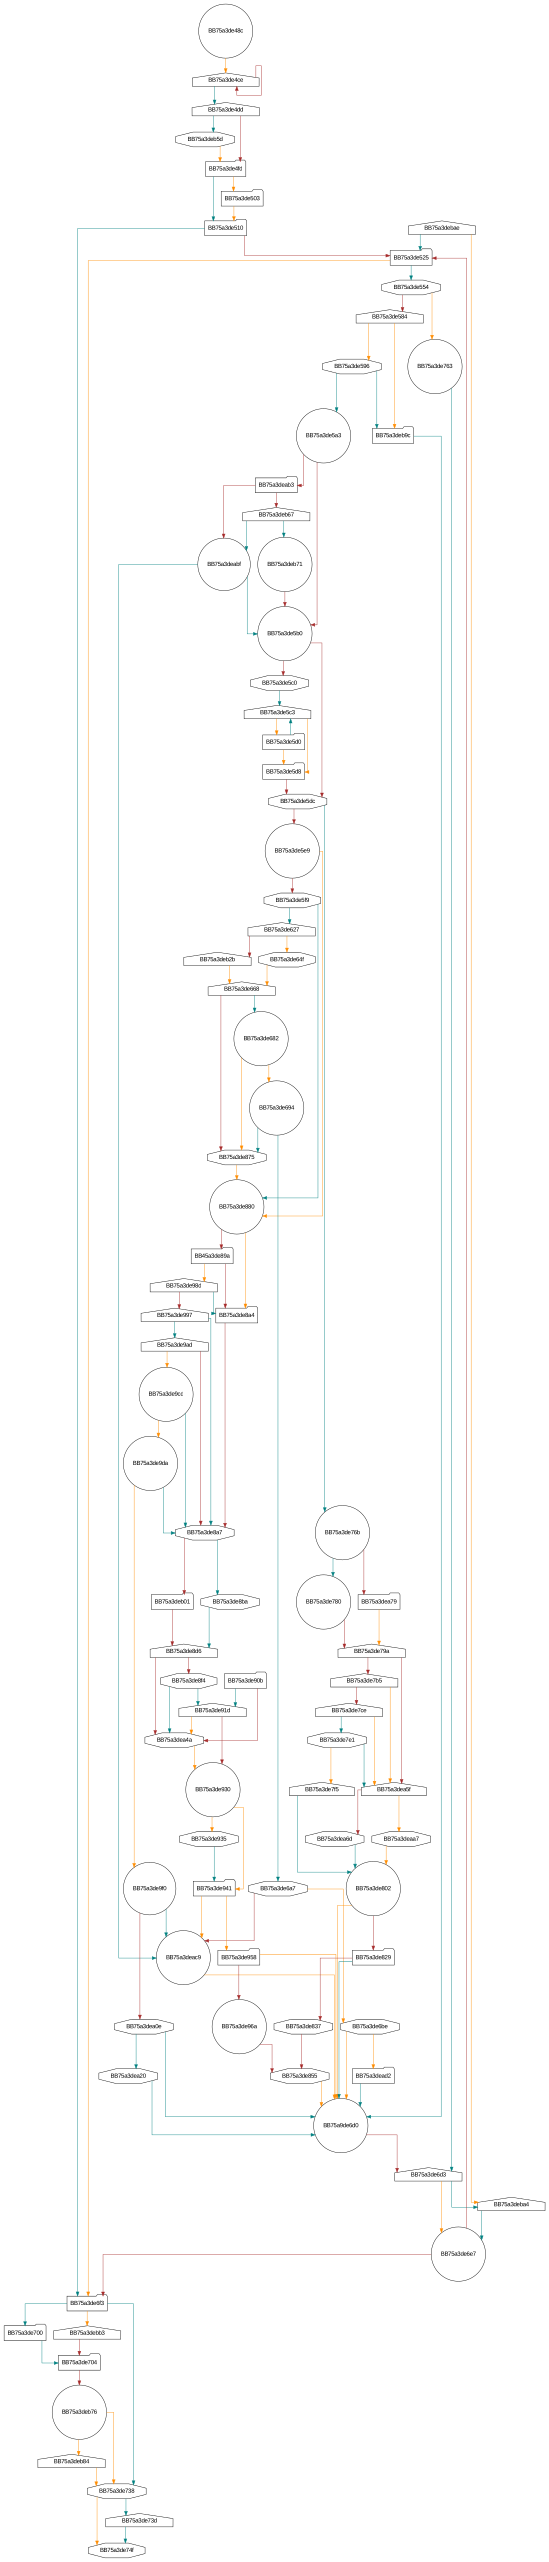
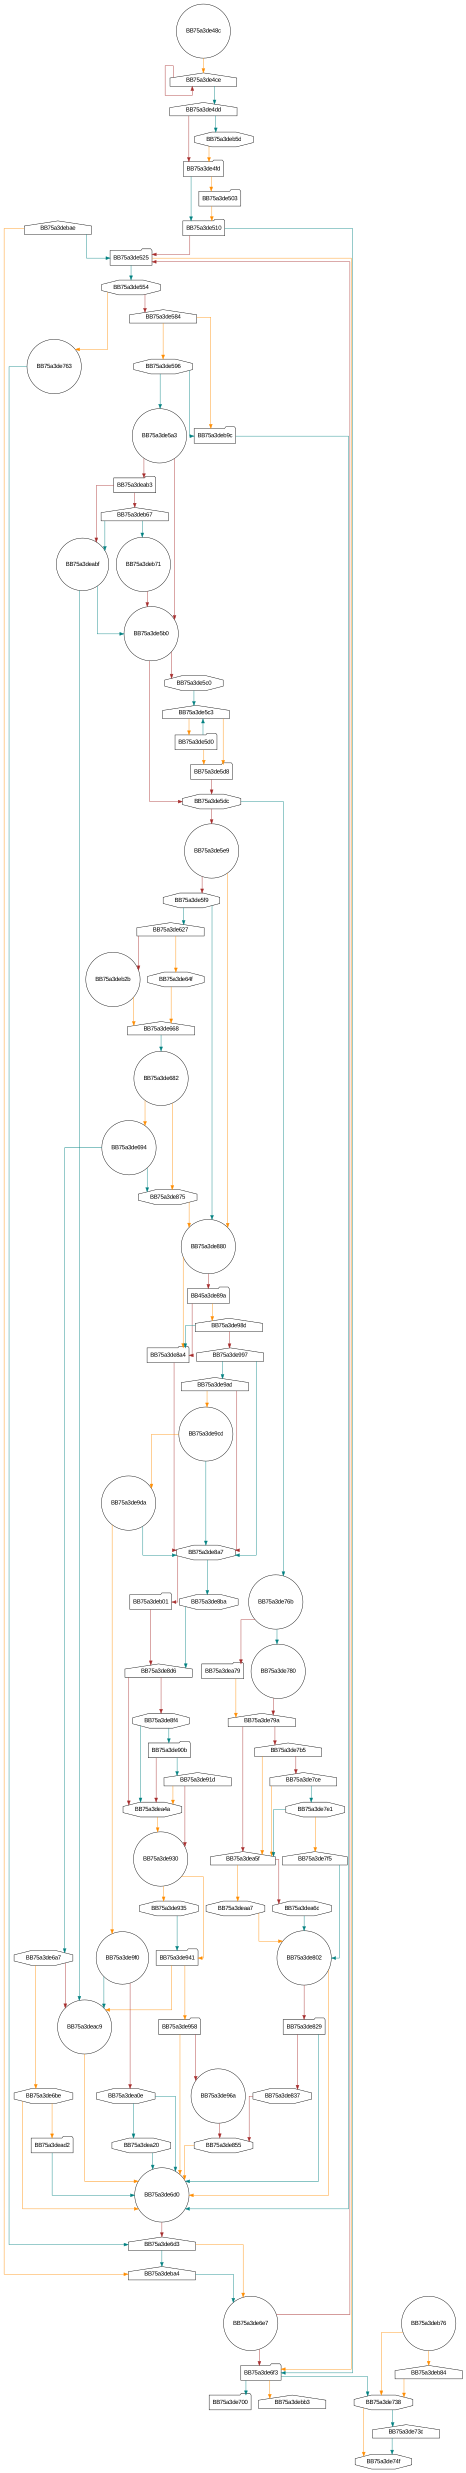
  digraph {
    fontname="Liberation Sans"
    splines=ortho
    node [fontname="Liberation Sans" shape=house]
    edge [color=teal fontname="Liberation Sans"]
    BB75a3de48c [shape=circle]
    BB75a3de4ce
    BB75a3de4dd
    BB75a3deb5d [shape=octagon]
    BB75a3de4fd [shape=folder]
    BB75a3de510 [shape=folder]
    BB75a3de503 [shape=folder]
    BB75a3de6f3 [shape=folder]
    BB75a3de525 [shape=folder]
    BB75a3debb3
    BB75a3de700 [shape=folder]
    BB75a3de738 [shape=octagon]
    BB75a3de554 [shape=octagon]
-   BB75a3de704 [shape=folder]
    BB75a3de763 [shape=circle]
    BB75a3de584
    BB75a3de6d3
    BB75a3deb9c [shape=folder]
    BB75a3de596 [shape=octagon]
    BB75a3deba4
    BB75a3de6e7 [shape=circle]
-   BB75a3de6d0 [shape=circle label=BB75a9de6d0]
+   BB75a3de6d0 [shape=circle]
    BB75a3de5a3 [shape=circle]
    BB75a3deab3 [shape=folder]
    BB75a3de5b0 [shape=circle]
    BB75a3deb67
    BB75a3deabf [shape=circle]
    BB75a3de5dc [shape=octagon]
    BB75a3de5c0 [shape=octagon]
    BB75a3deb71 [shape=circle]
    BB75a3deac9 [shape=circle]
    BB75a3de76b [shape=circle]
    BB75a3de5e9 [shape=circle]
    BB75a3de5c3
    BB75a3dea79 [shape=folder]
    BB75a3de780 [shape=circle]
    BB75a3de880 [shape=circle]
    BB75a3de5f9 [shape=octagon]
    BB75a3de5d8 [shape=folder]
    BB75a3de5d0 [shape=folder]
    BB75a3de79a
    BB75a3de8a4 [shape=folder]
    n43 [label=BB45a3de89a shape=folder]
    BB75a3de627
    BB75a3de8a7 [shape=octagon]
    BB75a3de98d
-   BB75a3deb2b
+   BB75a3deb2b [shape=circle]
    BB75a3de64f [shape=octagon]
    BB75a3de668
    BB75a3de875 [shape=octagon]
    BB75a3de682 [shape=circle]
    BB75a3de694 [shape=circle]
    BB75a3de6a7 [shape=octagon]
    BB75a3de6be [shape=octagon]
    BB75a3dead2 [shape=folder]
    BB75a3debae
    BB75a3deb76 [shape=circle]
    BB75a3deb84
    BB75a3de74f [shape=octagon]
    BB75a3de73d
    BB75a3dea5f
    BB75a3de7b5
    BB75a3deaa7 [shape=octagon]
    BB75a3dea6d [shape=octagon]
    BB75a3de7ce
    BB75a3de802 [shape=circle]
    BB75a3de7e1 [shape=octagon]
    BB75a3de7f5
    BB75a3de829 [shape=folder]
    BB75a3de837 [shape=octagon]
    BB75a3de855 [shape=octagon]
    BB75a3deb01 [shape=folder]
    BB75a3de8ba [shape=octagon]
    BB75a3de997
    BB75a3de9ad
    BB75a3de8d6
    BB75a3dea4a [shape=octagon]
    BB75a3de8f4 [shape=octagon]
    BB75a3de930 [shape=circle]
    BB75a3de90b [shape=folder]
    BB75a3de941 [shape=folder]
    BB75a3de935 [shape=octagon]
    BB75a3de91d
    BB75a3de958 [shape=folder]
    BB75a3de96a [shape=circle]
    BB75a3de9cd [shape=circle]
    BB75a3de9da [shape=circle]
    BB75a3de9f0 [shape=circle]
    BB75a3dea0e [shape=octagon]
    BB75a3dea20 [shape=octagon]
    BB75a3de48c -> BB75a3de4ce [color=darkorange]
    BB75a3de4ce -> BB75a3de4ce [color=brown]
    BB75a3de4ce -> BB75a3de4dd
    BB75a3de4dd -> BB75a3deb5d
    BB75a3de4dd -> BB75a3de4fd [color=brown]
    BB75a3deb5d -> BB75a3de4fd [color=darkorange]
    BB75a3de4fd -> BB75a3de510
    BB75a3de4fd -> BB75a3de503 [color=darkorange]
    BB75a3de510 -> BB75a3de6f3
    BB75a3de510 -> BB75a3de525 [color=brown]
    BB75a3de503 -> BB75a3de510 [color=darkorange]
    BB75a3de6f3 -> BB75a3debb3 [color=darkorange]
    BB75a3de6f3 -> BB75a3de700
    BB75a3de6f3 -> BB75a3de738
    BB75a3de525 -> BB75a3de6f3 [color=darkorange]
    BB75a3de525 -> BB75a3de554
-   BB75a3debb3 -> BB75a3de704 [color=brown]
-   BB75a3de700 -> BB75a3de704
    BB75a3de738 -> BB75a3de74f [color=darkorange]
    BB75a3de738 -> BB75a3de73d
    BB75a3de554 -> BB75a3de763 [color=darkorange]
    BB75a3de554 -> BB75a3de584 [color=brown]
-   BB75a3de704 -> BB75a3deb76 [color=brown]
    BB75a3de763 -> BB75a3de6d3
    BB75a3de584 -> BB75a3deb9c [color=darkorange]
    BB75a3de584 -> BB75a3de596 [color=darkorange]
    BB75a3de6d3 -> BB75a3deba4
    BB75a3de6d3 -> BB75a3de6e7 [color=darkorange]
    BB75a3deb9c -> BB75a3de6d0
    BB75a3de596 -> BB75a3deb9c
    BB75a3de596 -> BB75a3de5a3
    BB75a3deba4 -> BB75a3de6e7
    BB75a3de6e7 -> BB75a3de6f3 [color=brown]
    BB75a3de6e7 -> BB75a3de525 [color=brown]
    BB75a3de6d0 -> BB75a3de6d3 [color=brown]
    BB75a3de5a3 -> BB75a3deab3 [color=brown]
    BB75a3de5a3 -> BB75a3de5b0 [color=brown]
    BB75a3deab3 -> BB75a3deb67 [color=brown]
    BB75a3deab3 -> BB75a3deabf [color=brown]
    BB75a3de5b0 -> BB75a3de5dc [color=brown]
    BB75a3de5b0 -> BB75a3de5c0 [color=brown]
    BB75a3deb67 -> BB75a3deabf
    BB75a3deb67 -> BB75a3deb71
    BB75a3deabf -> BB75a3de5b0
    BB75a3deabf -> BB75a3deac9
    BB75a3de5dc -> BB75a3de76b
    BB75a3de5dc -> BB75a3de5e9 [color=brown]
    BB75a3de5c0 -> BB75a3de5c3
    BB75a3deb71 -> BB75a3de5b0 [color=brown]
    BB75a3deac9 -> BB75a3de6d0 [color=darkorange]
    BB75a3de76b -> BB75a3dea79 [color=brown]
    BB75a3de76b -> BB75a3de780
    BB75a3de5e9 -> BB75a3de880 [color=darkorange]
    BB75a3de5e9 -> BB75a3de5f9 [color=brown]
    BB75a3de5c3 -> BB75a3de5d8 [color=darkorange]
    BB75a3de5c3 -> BB75a3de5d0 [color=darkorange]
    BB75a3dea79 -> BB75a3de79a [color=darkorange]
    BB75a3de780 -> BB75a3de79a [color=brown]
    BB75a3de880 -> BB75a3de8a4 [color=darkorange]
    BB75a3de880 -> n43 [color=brown]
    BB75a3de5f9 -> BB75a3de880
    BB75a3de5f9 -> BB75a3de627
    BB75a3de5d8 -> BB75a3de5dc [color=brown]
    BB75a3de5d0 -> BB75a3de5c3
    BB75a3de5d0 -> BB75a3de5d8 [color=darkorange]
    BB75a3de79a -> BB75a3dea5f [color=brown]
    BB75a3de79a -> BB75a3de7b5 [color=brown]
    BB75a3de8a4 -> BB75a3de8a7 [color=brown]
    n43 -> BB75a3de8a4 [color=brown]
    n43 -> BB75a3de98d [color=darkorange]
    BB75a3de627 -> BB75a3deb2b [color=brown]
    BB75a3de627 -> BB75a3de64f [color=darkorange]
    BB75a3de8a7 -> BB75a3deb01 [color=brown]
    BB75a3de8a7 -> BB75a3de8ba
    BB75a3de98d -> BB75a3de8a4
    BB75a3de98d -> BB75a3de997 [color=brown]
    BB75a3deb2b -> BB75a3de668 [color=darkorange]
    BB75a3de64f -> BB75a3de668 [color=darkorange]
-   BB75a3de668 -> BB75a3de875 [color=brown]
    BB75a3de668 -> BB75a3de682
    BB75a3de875 -> BB75a3de880 [color=darkorange]
    BB75a3de682 -> BB75a3de875 [color=darkorange]
    BB75a3de682 -> BB75a3de694 [color=darkorange]
    BB75a3de694 -> BB75a3de875
    BB75a3de694 -> BB75a3de6a7
    BB75a3de6a7 -> BB75a3deac9 [color=brown]
    BB75a3de6a7 -> BB75a3de6be [color=darkorange]
    BB75a3de6be -> BB75a3de6d0 [color=darkorange]
    BB75a3de6be -> BB75a3dead2 [color=darkorange]
    BB75a3dead2 -> BB75a3de6d0
    BB75a3debae -> BB75a3de525
    BB75a3debae -> BB75a3deba4 [color=darkorange]
    BB75a3deb76 -> BB75a3de738 [color=darkorange]
    BB75a3deb76 -> BB75a3deb84 [color=darkorange]
    BB75a3deb84 -> BB75a3de738 [color=darkorange]
    BB75a3de73d -> BB75a3de74f
    BB75a3dea5f -> BB75a3deaa7 [color=darkorange]
    BB75a3dea5f -> BB75a3dea6d [color=brown]
    BB75a3de7b5 -> BB75a3dea5f [color=darkorange]
    BB75a3de7b5 -> BB75a3de7ce [color=brown]
    BB75a3deaa7 -> BB75a3de802 [color=darkorange]
    BB75a3dea6d -> BB75a3de802
    BB75a3de7ce -> BB75a3dea5f [color=darkorange]
    BB75a3de7ce -> BB75a3de7e1
    BB75a3de802 -> BB75a3de6d0 [color=darkorange]
    BB75a3de802 -> BB75a3de829 [color=brown]
    BB75a3de7e1 -> BB75a3dea5f
    BB75a3de7e1 -> BB75a3de7f5 [color=darkorange]
    BB75a3de7f5 -> BB75a3de802
    BB75a3de829 -> BB75a3de6d0
    BB75a3de829 -> BB75a3de837 [color=brown]
    BB75a3de837 -> BB75a3de855 [color=brown]
    BB75a3de855 -> BB75a3de6d0 [color=darkorange]
    BB75a3deb01 -> BB75a3de8d6 [color=brown]
    BB75a3de8ba -> BB75a3de8d6
    BB75a3de997 -> BB75a3de8a7
    BB75a3de997 -> BB75a3de9ad
    BB75a3de9ad -> BB75a3de8a7 [color=brown]
    BB75a3de9ad -> BB75a3de9cd [color=darkorange]
    BB75a3de8d6 -> BB75a3dea4a [color=brown]
    BB75a3de8d6 -> BB75a3de8f4 [color=brown]
    BB75a3dea4a -> BB75a3de930 [color=darkorange]
    BB75a3de8f4 -> BB75a3dea4a
-   BB75a3de8f4 -> BB75a3de91d
+   BB75a3de8f4 -> BB75a3de90b
    BB75a3de930 -> BB75a3de941 [color=darkorange]
    BB75a3de930 -> BB75a3de935 [color=darkorange]
    BB75a3de90b -> BB75a3dea4a [color=brown]
    BB75a3de90b -> BB75a3de91d
    BB75a3de941 -> BB75a3deac9 [color=darkorange]
    BB75a3de941 -> BB75a3de958 [color=darkorange]
    BB75a3de935 -> BB75a3de941
    BB75a3de91d -> BB75a3dea4a [color=darkorange]
    BB75a3de91d -> BB75a3de930 [color=brown]
    BB75a3de958 -> BB75a3de6d0 [color=darkorange]
    BB75a3de958 -> BB75a3de96a [color=brown]
    BB75a3de96a -> BB75a3de855 [color=brown]
    BB75a3de9cd -> BB75a3de8a7
    BB75a3de9cd -> BB75a3de9da [color=darkorange]
    BB75a3de9da -> BB75a3de8a7
    BB75a3de9da -> BB75a3de9f0 [color=darkorange]
    BB75a3de9f0 -> BB75a3deac9
    BB75a3de9f0 -> BB75a3dea0e [color=brown]
    BB75a3dea0e -> BB75a3de6d0
    BB75a3dea0e -> BB75a3dea20
    BB75a3dea20 -> BB75a3de6d0
  }
